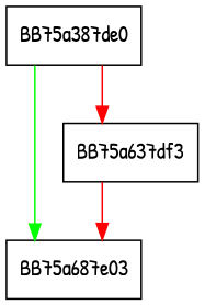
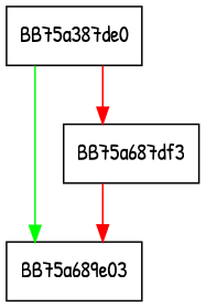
  digraph {
    fontname="Patrick Hand"
    splines=ortho
    node [fontname="Patrick Hand" shape=box]
    edge [color=red fontname="Patrick Hand"]
    n1 [label=BB75a387de0]
-   BB75a687e03
-   BB75a687df3 [label=BB75a637df3]
+   BB75a687e03 [label=BB75a689e03]
+   BB75a687df3
    n1 -> BB75a687e03 [color=green]
    n1 -> BB75a687df3
    BB75a687df3 -> BB75a687e03
  }
